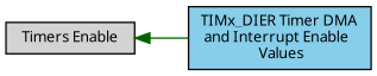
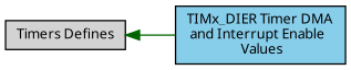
  digraph {
    rankdir=LR
    fontname="Noto Sans"
    node [color=black fontname="Noto Sans" fontsize=10 shape=record style=filled]
    n1 [fillcolor=skyblue fontcolor=black height=0.2 label="TIMx_DIER Timer DMA\l and Interrupt Enable\l Values" width=0.4]
-   n2 [fillcolor=lightgrey height=0.2 label="Timers Enable" width=0.4]
+   n2 [fillcolor=lightgrey height=0.2 label="Timers Defines" width=0.4]
    n2 -> n1 [dir=back fontname="Noto Sans" fontsize=10 labelfontname=Helvetica labelfontsize=10 shape=plaintext style=solid color=darkgreen]
  }
